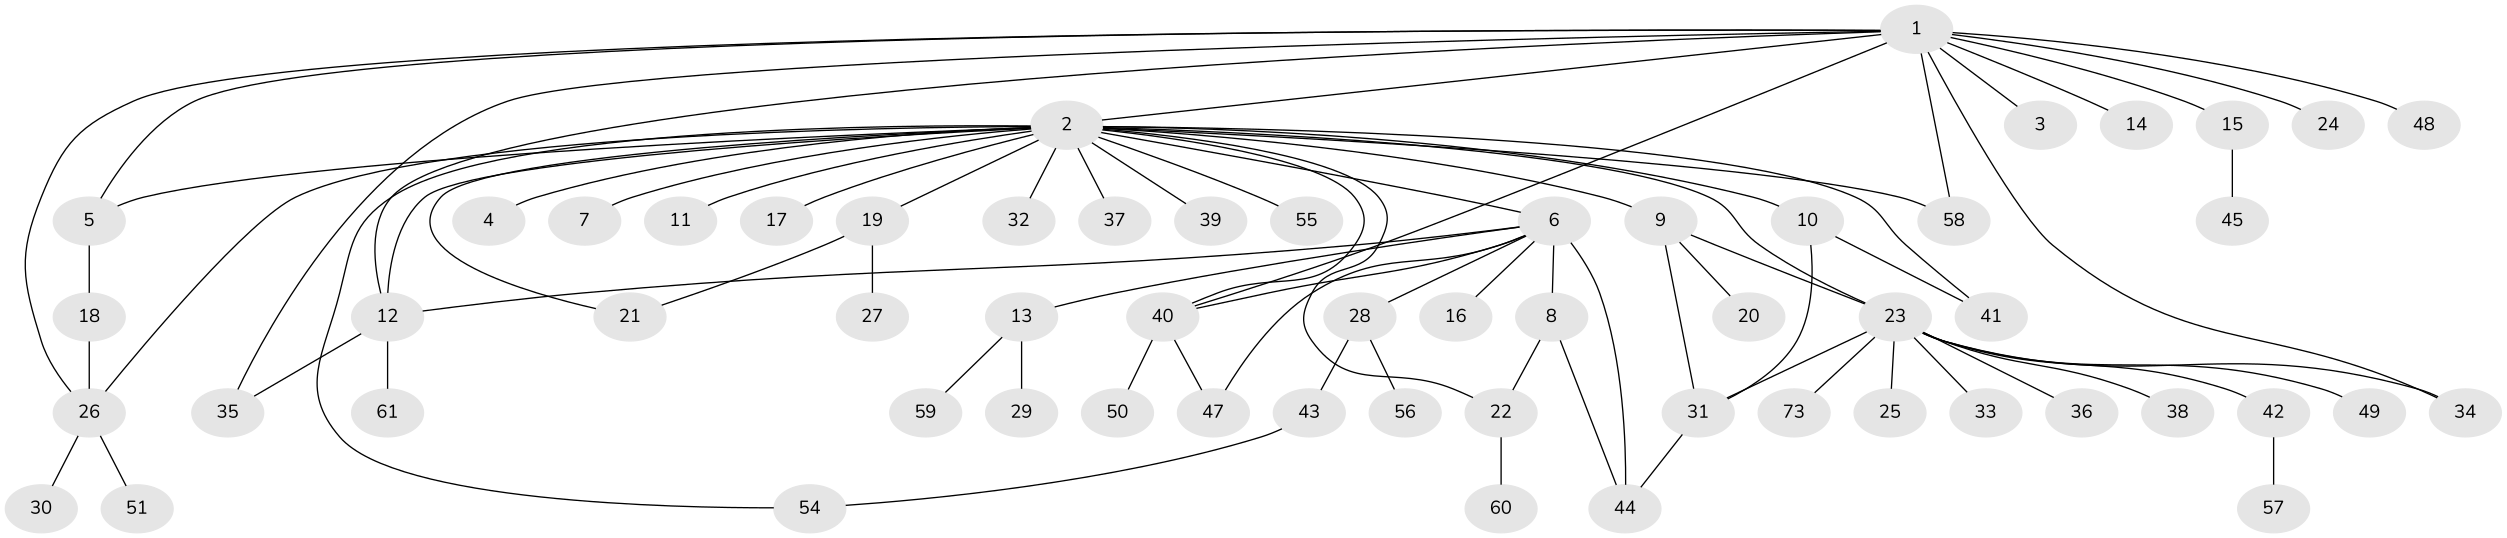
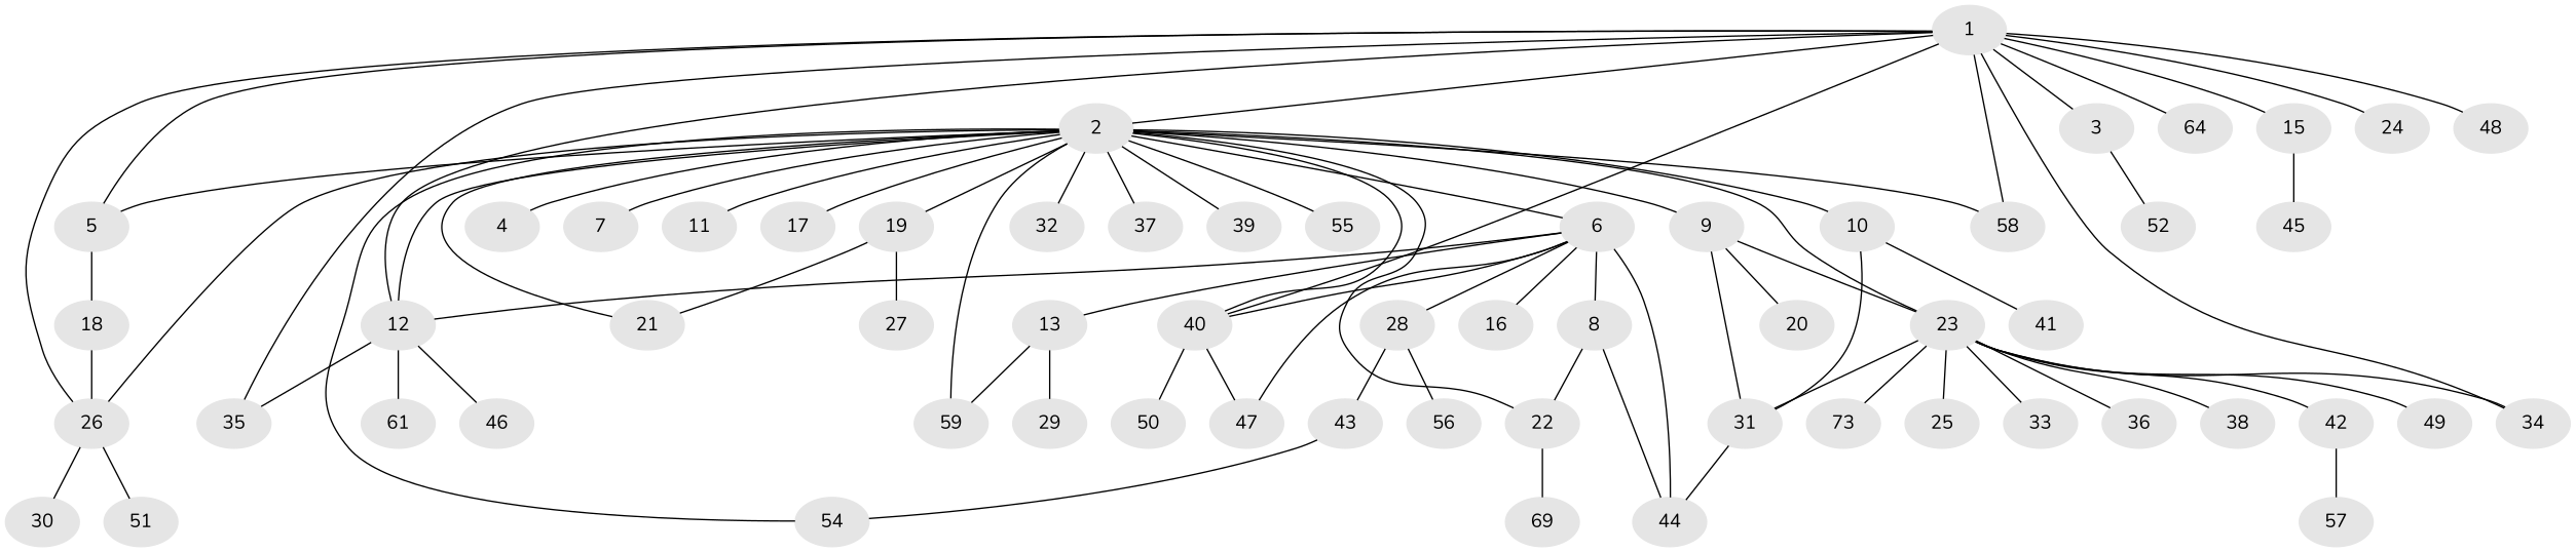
  graph {
    fontname=Nunito
    node [color=gray90 fontname=Nunito style=filled]
    edge [fontname=Nunito]
    1
    2
    3
    5
    12
-   14
+   14 [label=64]
    15
    24
    26
    34
    35
    40
    48
    58
    4
    6
    7
    9
    10
    11
    17
    19
    21
    22
    23
    32
    37
    39
    54
    55
    59
+   52
    18
+   46
    61
    45
    30
    51
    47
    50
    8
    13
    16
    28
    44
    20
    31
    41
    27
-   60
+   60 [label=69]
    25
    33
    36
    38
    42
    49
    n57 [label=73]
    29
    43
    56
    57
    1 -- 2
    1 -- 3
    1 -- 5
    1 -- 12
    1 -- 14
    1 -- 15
    1 -- 24
    1 -- 26
    1 -- 34
    1 -- 35
    1 -- 40
    1 -- 48
    1 -- 58
    2 -- 5
    2 -- 12
    2 -- 26
    2 -- 40
    2 -- 58
    2 -- 4
    2 -- 6
    2 -- 7
    2 -- 9
    2 -- 10
    2 -- 11
    2 -- 17
    2 -- 19
    2 -- 21
    2 -- 22
    2 -- 23
    2 -- 32
    2 -- 37
    2 -- 39
    2 -- 54
    2 -- 55
-   2 -- 41
+   2 -- 59
+   3 -- 52
    5 -- 18
    12 -- 35
+   12 -- 46
    12 -- 61
    15 -- 45
    26 -- 30
    26 -- 51
    40 -- 47
    40 -- 50
    6 -- 12
    6 -- 40
    6 -- 47
    6 -- 8
    6 -- 13
    6 -- 16
    6 -- 28
    6 -- 44
    9 -- 23
    9 -- 20
    9 -- 31
    10 -- 31
    10 -- 41
    19 -- 21
    19 -- 27
    22 -- 60
    23 -- 34
    23 -- 31
    23 -- 25
    23 -- 33
    23 -- 36
    23 -- 38
    23 -- 42
    23 -- 49
    23 -- n57
    18 -- 26
    8 -- 22
    8 -- 44
    13 -- 59
    13 -- 29
    28 -- 43
    28 -- 56
    31 -- 44
    42 -- 57
    43 -- 54
  }
